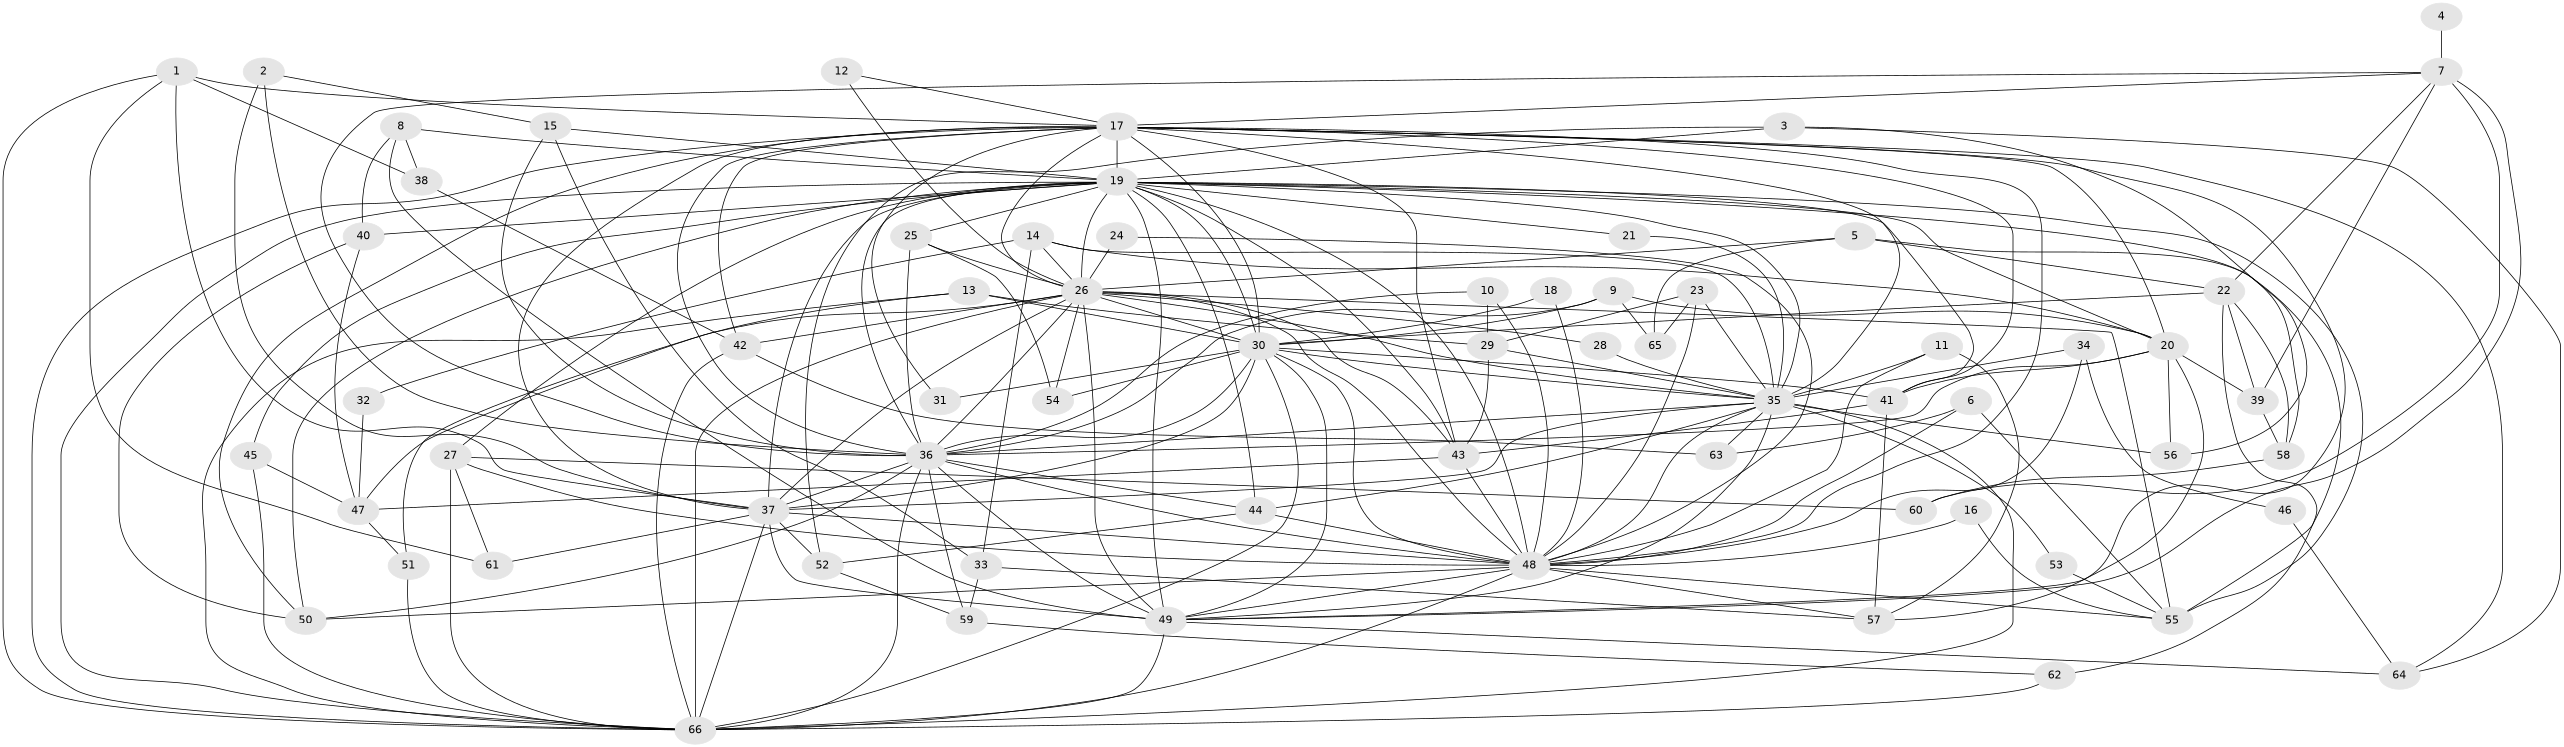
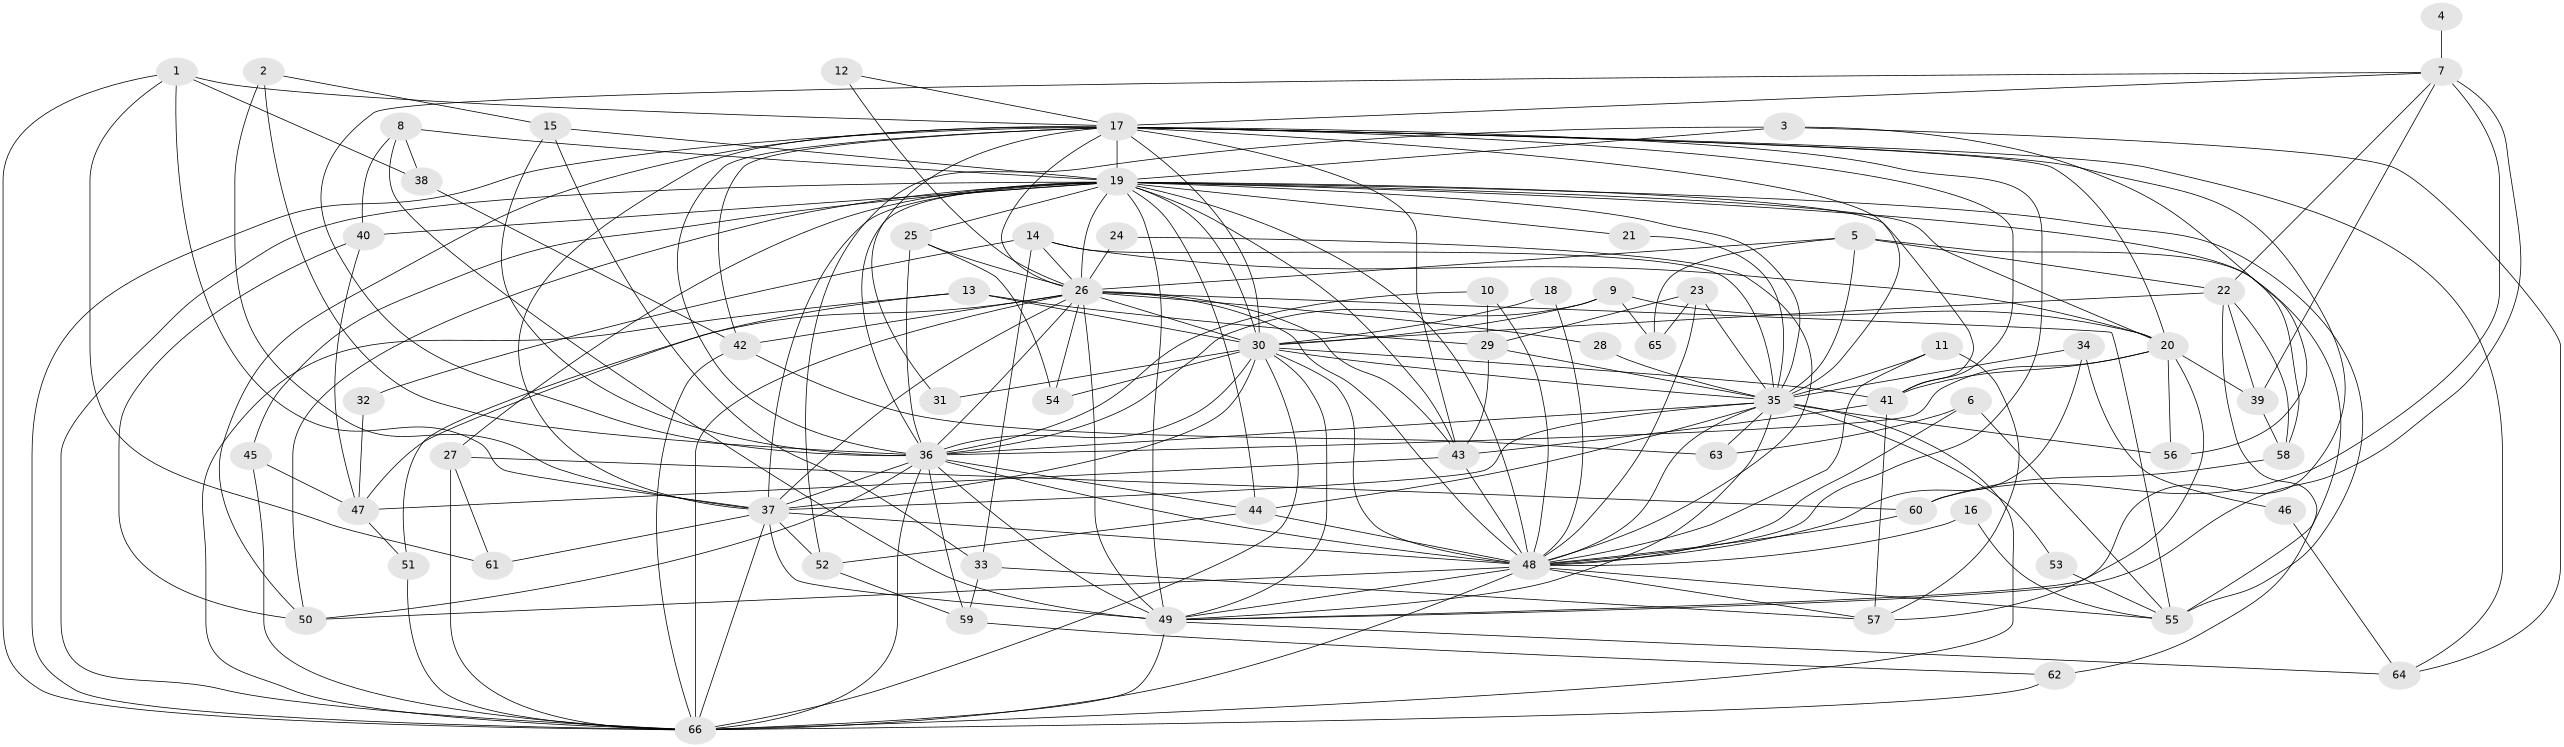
  graph {
    fontname="DejaVu Sans"
    node [color=gray90 fontname="DejaVu Sans" style=filled]
    edge [fontname="DejaVu Sans" weight=1.0]
    1
    17
    37
    38
    61
    66
    36
    19
    64
    26
    48
    49
    20
    30
    35
    31
    41
    42
    43
    50
    52
    2
    15
    33
    44
    59
    3
    56
    55
    40
    21
    25
    27
    45
    58
    4
    7
    22
    39
    60
    5
    65
    62
    54
    28
    47
    6
    63
    57
    8
    9
    10
    29
    11
    53
    12
    13
    51
    14
    32
    16
    18
    23
    24
    34
    46
    1 -- 17
    1 -- 37
    1 -- 38
    1 -- 61
    1 -- 66
    17 -- 37
    17 -- 66
    17 -- 36 [weight=2.0]
    17 -- 19 [weight=2.0]
    17 -- 64
    17 -- 26
    17 -- 48
    17 -- 49
    17 -- 20
    17 -- 30
    17 -- 35 [weight=2.0]
    17 -- 31
    17 -- 41
    17 -- 42
    17 -- 43
    17 -- 50
    37 -- 61
    37 -- 66
    37 -- 48
    37 -- 49 [weight=2.0]
    37 -- 52
    38 -- 42
    36 -- 37
    36 -- 66
    36 -- 48 [weight=2.0]
    36 -- 49 [weight=2.0]
    36 -- 50
    36 -- 44
    36 -- 59
    19 -- 37
    19 -- 66
    19 -- 36 [weight=2.0]
    19 -- 26 [weight=3.0]
    19 -- 48 [weight=2.0]
    19 -- 49 [weight=2.0]
    19 -- 20
    19 -- 30
    19 -- 35 [weight=2.0]
    19 -- 41
    19 -- 43
    19 -- 50
    19 -- 44
    19 -- 55
    19 -- 40
    19 -- 21
    19 -- 25
    19 -- 27
    19 -- 45
    19 -- 58
    26 -- 37
    26 -- 66
    26 -- 36
    26 -- 48
    26 -- 49
    26 -- 30 [weight=3.0]
-   26 -- 35
+   5 -- 35
    26 -- 42
    26 -- 43
    26 -- 55 [weight=2.0]
    26 -- 54
    26 -- 28
    26 -- 47
    48 -- 66
    48 -- 49
    48 -- 50
    48 -- 55
    48 -- 57
    49 -- 66
    49 -- 64
    20 -- 36
    20 -- 41
    20 -- 56
    20 -- 39
    20 -- 57
    30 -- 37 [weight=2.0]
    30 -- 66
    30 -- 36
    30 -- 48
    30 -- 49 [weight=2.0]
    30 -- 35
    30 -- 31
    30 -- 41
    30 -- 54
    35 -- 37
    35 -- 66 [weight=2.0]
    35 -- 36
    35 -- 48
    35 -- 49
    35 -- 44
    35 -- 56
    35 -- 63
    35 -- 53
    41 -- 43
    41 -- 57
    42 -- 66
    42 -- 63
    43 -- 48 [weight=2.0]
    43 -- 47
    52 -- 59
    2 -- 37
    2 -- 36
    2 -- 15
    15 -- 36
    15 -- 19 [weight=2.0]
    15 -- 33
    33 -- 59
    33 -- 57
    44 -- 48
    44 -- 52
    59 -- 62
    3 -- 19
    3 -- 64
    3 -- 52
    3 -- 56
    40 -- 50
    40 -- 47
    21 -- 35
    25 -- 36
    25 -- 26
    25 -- 54
    27 -- 61
    27 -- 66
-   27 -- 48
+   60 -- 48
    27 -- 60
    45 -- 66
    45 -- 47
    58 -- 60
    4 -- 7
    7 -- 17
    7 -- 36
    7 -- 49
    7 -- 22
    7 -- 39
    7 -- 60
    22 -- 30
    22 -- 58
    22 -- 39
    22 -- 62
    39 -- 58
    5 -- 26
    5 -- 55
    5 -- 22
    5 -- 65
    62 -- 66
    28 -- 35
    47 -- 51
    6 -- 48
    6 -- 55
    6 -- 63
    8 -- 38
    8 -- 19
    8 -- 49
    8 -- 40
    9 -- 36
    9 -- 20
    9 -- 30
    9 -- 65
    10 -- 36
    10 -- 48
    10 -- 29
    29 -- 35
    29 -- 43
    11 -- 48
    11 -- 35
    11 -- 57
    53 -- 55
    12 -- 17
    12 -- 26
    13 -- 66
    13 -- 30
    13 -- 29
    13 -- 51
    51 -- 66
    14 -- 26
    14 -- 20
    14 -- 35
    14 -- 33
    14 -- 32
    32 -- 47
    16 -- 48
    16 -- 55
    18 -- 48
    18 -- 30
    23 -- 48
    23 -- 35
    23 -- 65
    23 -- 29
    24 -- 26
    24 -- 48
    34 -- 48
    34 -- 35 [weight=2.0]
    34 -- 46
    46 -- 64
  }
